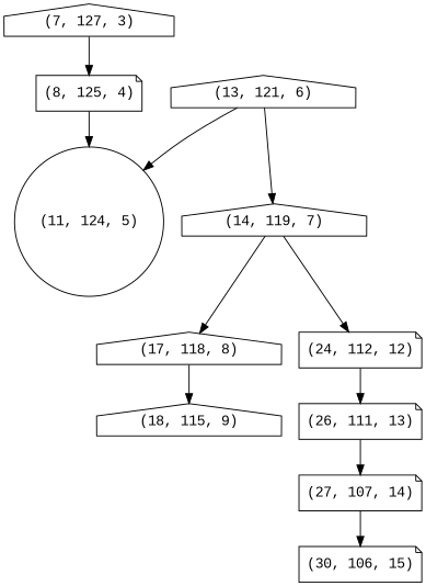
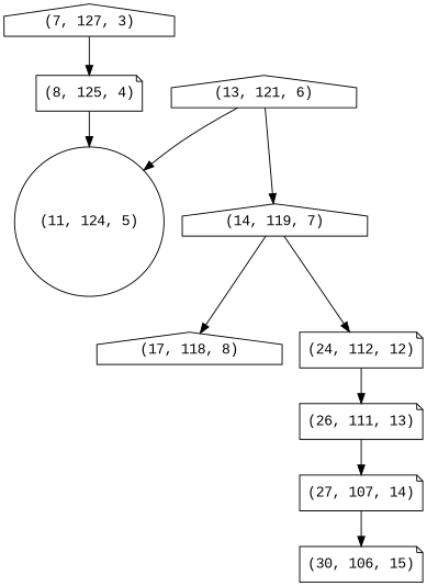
  digraph {
    fontname="Liberation Mono"
    node [fontname="Liberation Mono" shape=note]
    edge [fontname="Liberation Mono"]
    "(8, 125, 4)"
    "(7, 127, 3)" [shape=house]
    "(11, 124, 5)" [shape=circle]
    "(13, 121, 6)" [shape=house]
    "(14, 119, 7)" [shape=house]
    "(17, 118, 8)" [shape=house]
    "(24, 112, 12)"
-   "(18, 115, 9)" [shape=house]
    "(26, 111, 13)"
    "(27, 107, 14)"
    "(30, 106, 15)"
    "(8, 125, 4)" -> "(11, 124, 5)"
    "(7, 127, 3)" -> "(8, 125, 4)"
    "(13, 121, 6)" -> "(11, 124, 5)"
    "(13, 121, 6)" -> "(14, 119, 7)"
    "(14, 119, 7)" -> "(17, 118, 8)"
    "(14, 119, 7)" -> "(24, 112, 12)"
-   "(17, 118, 8)" -> "(18, 115, 9)"
    "(24, 112, 12)" -> "(26, 111, 13)"
    "(26, 111, 13)" -> "(27, 107, 14)"
    "(27, 107, 14)" -> "(30, 106, 15)"
  }
